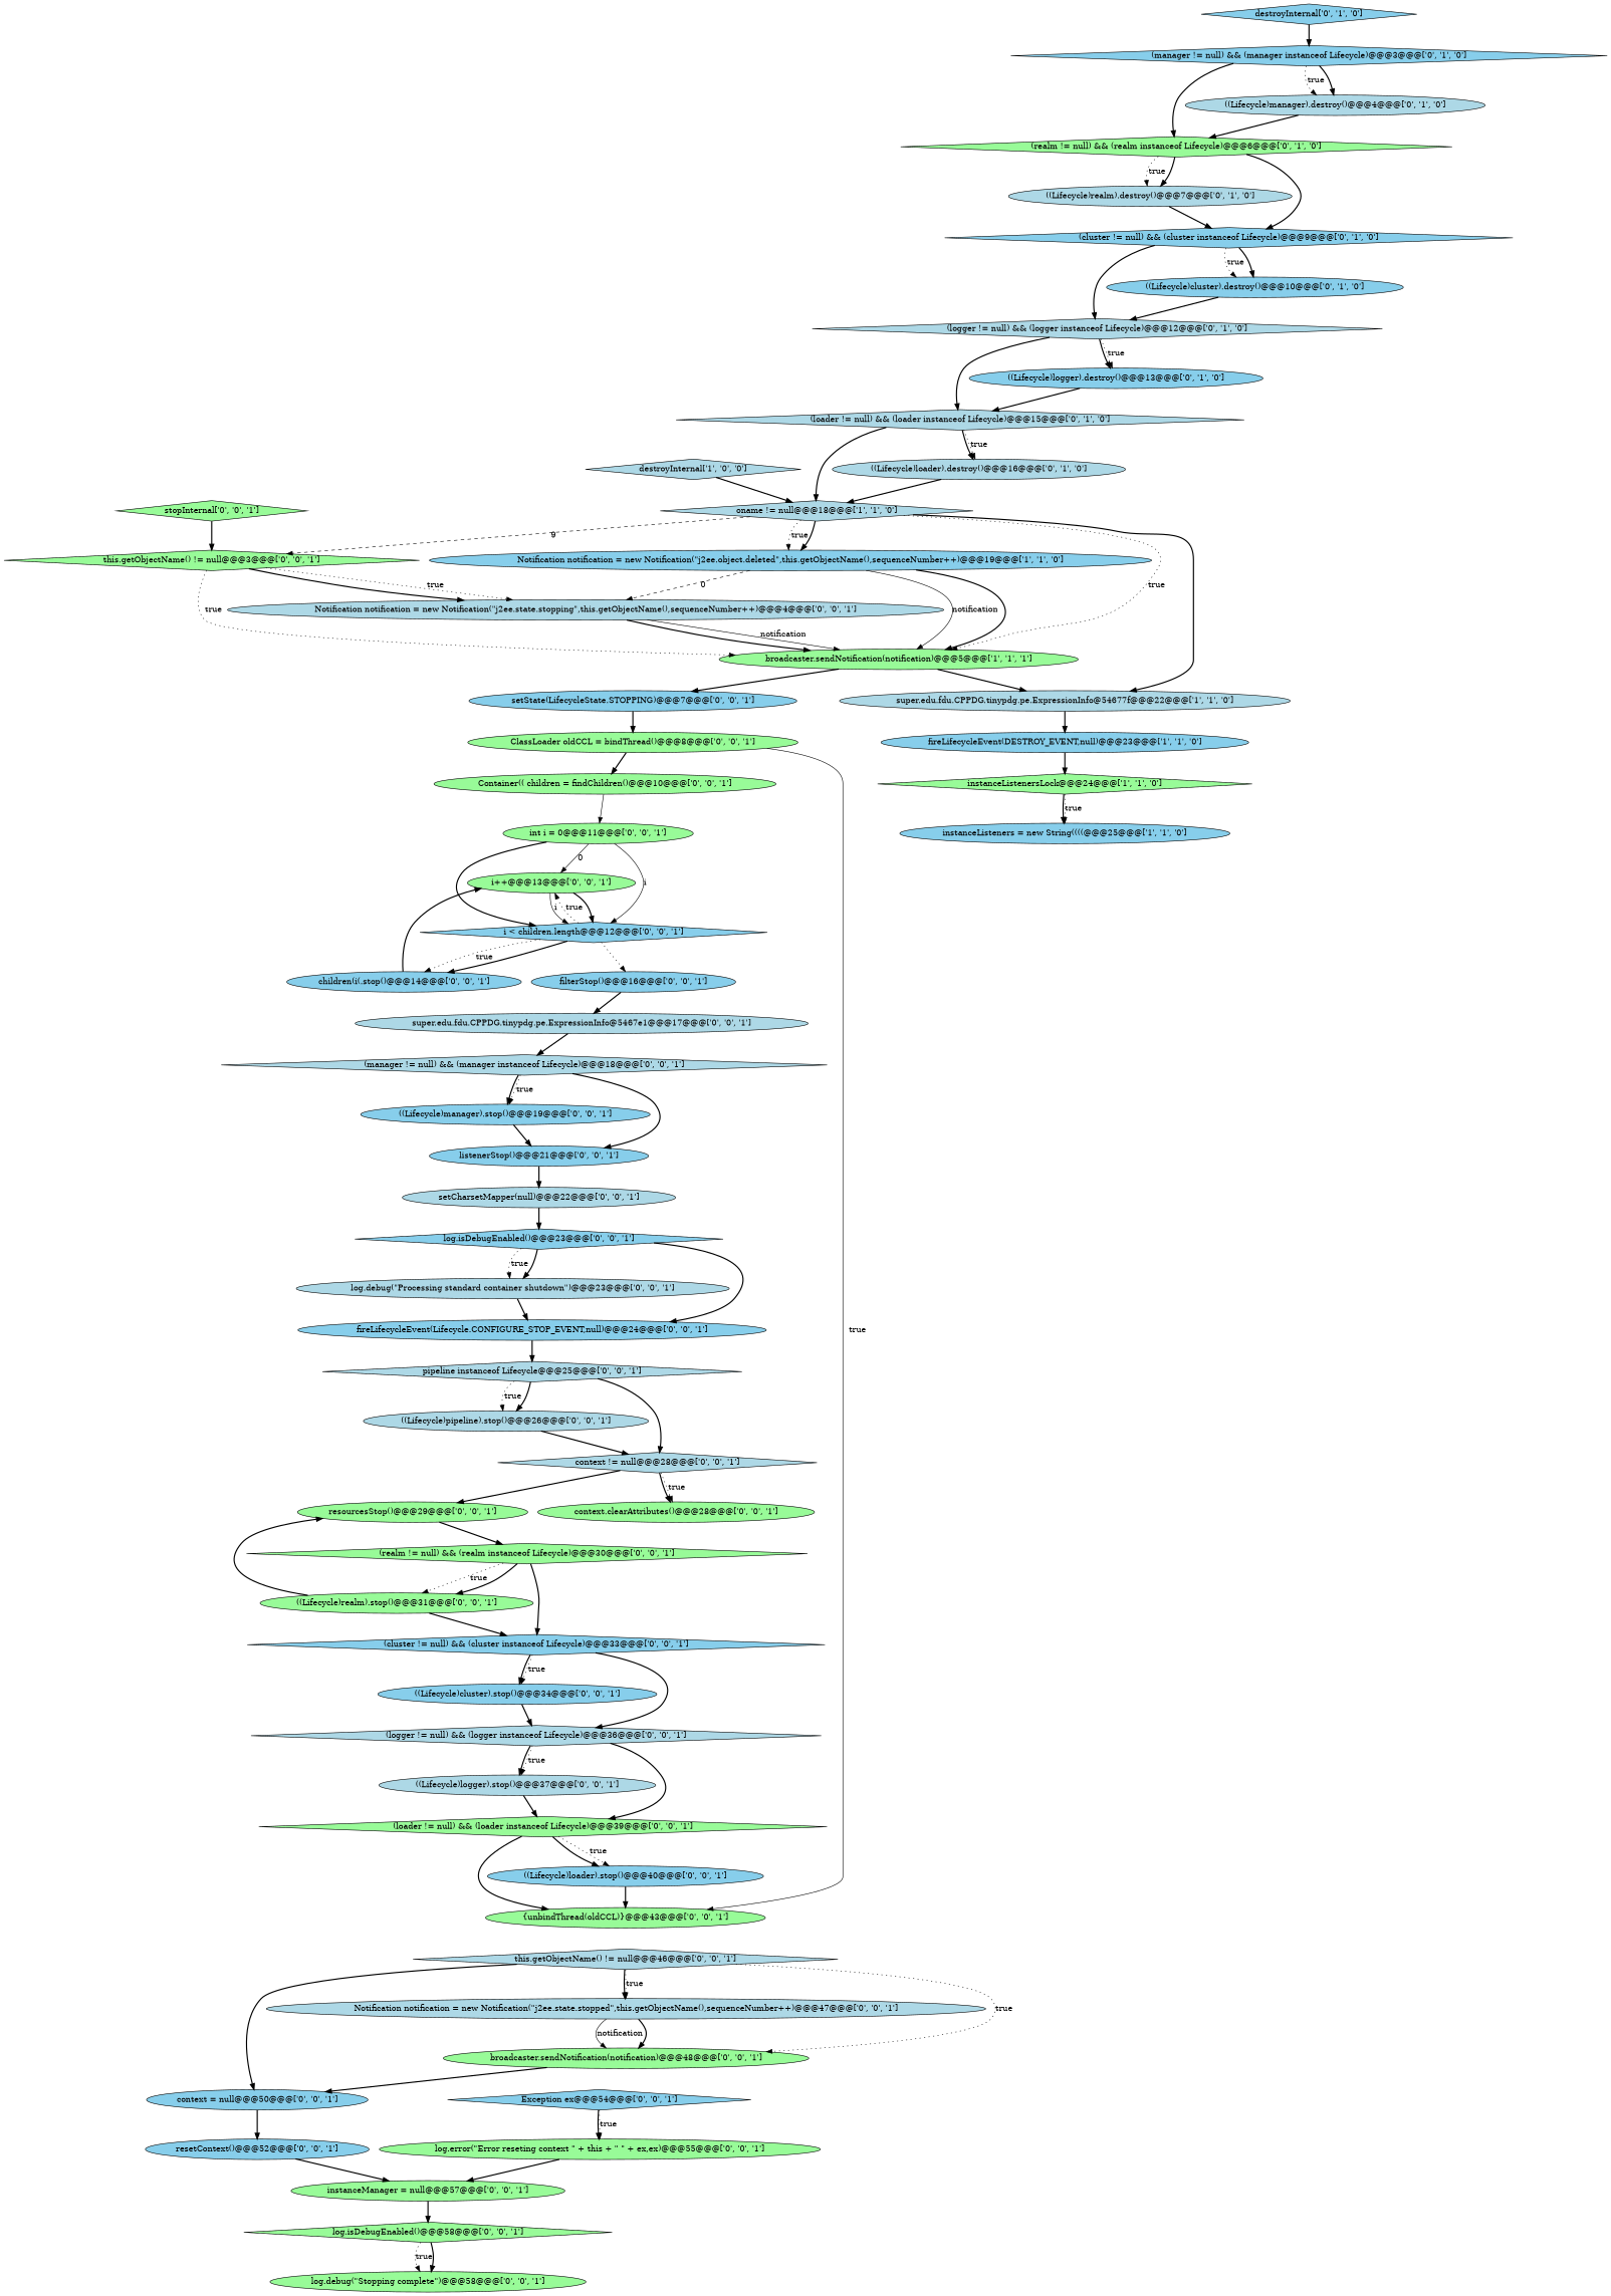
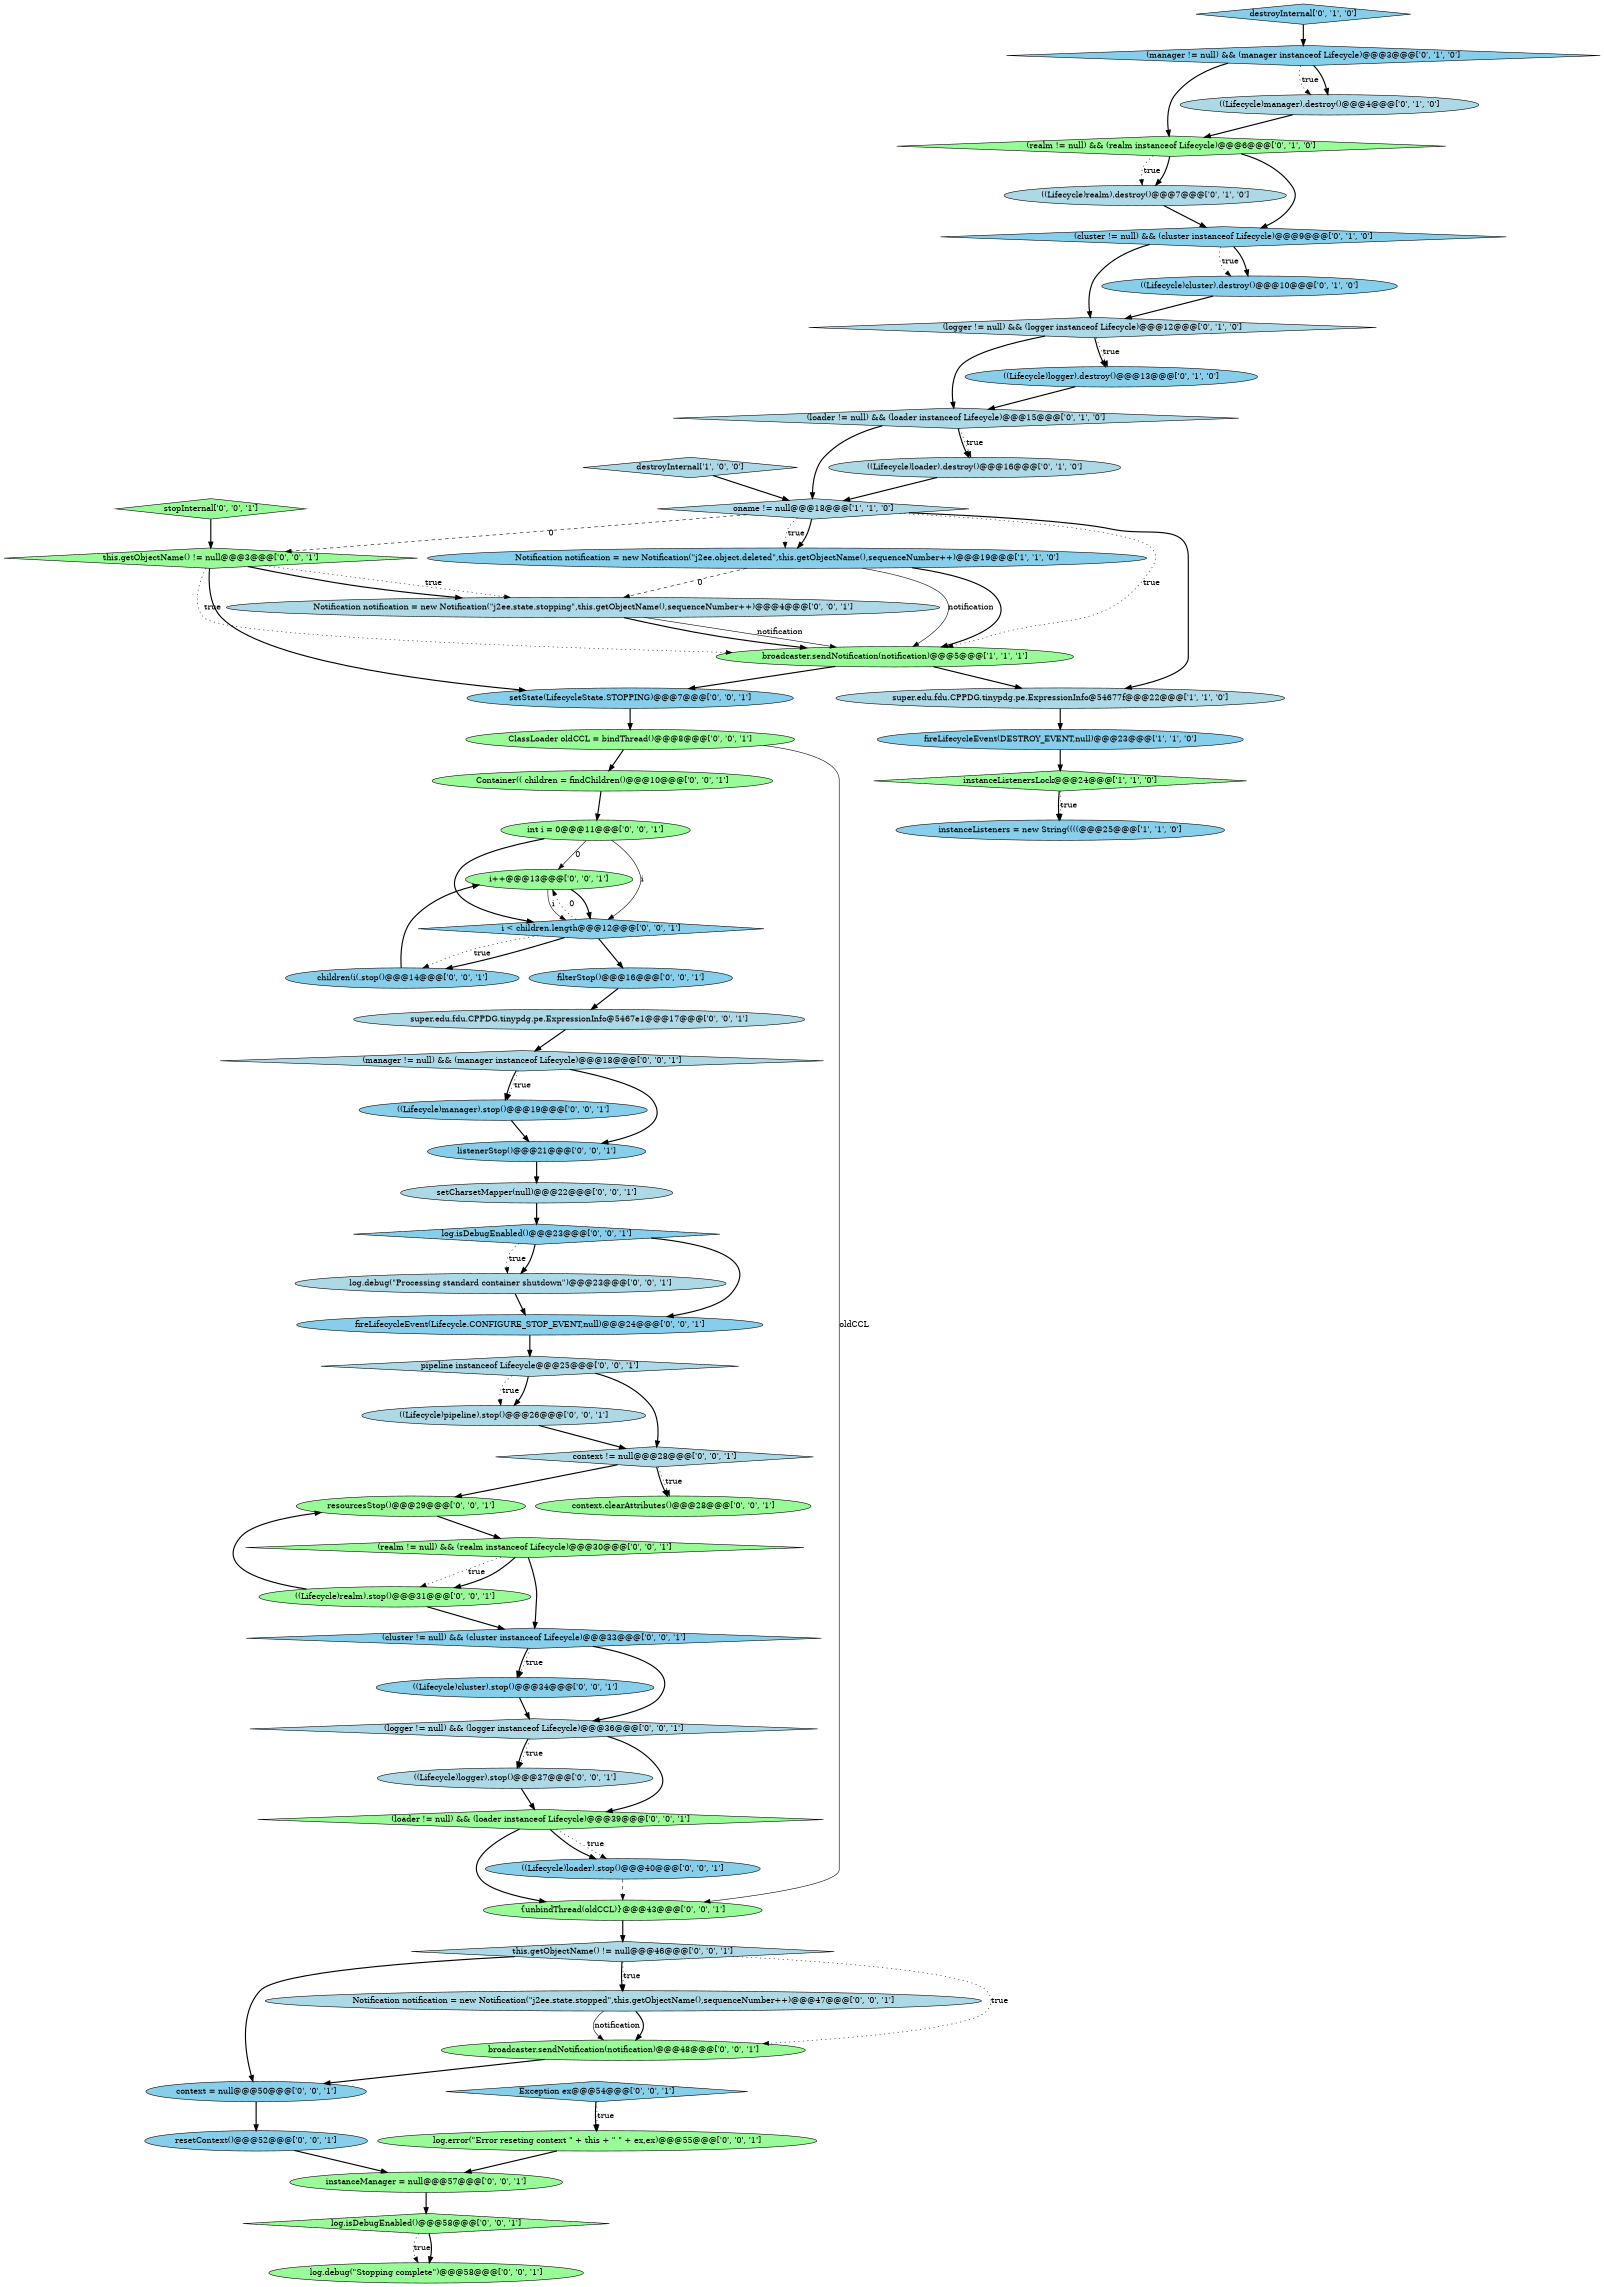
  digraph {
    node [fillcolor=skyblue shape=ellipse style=filled]
    edge [style=bold]
    n1 [label="Notification notification = new Notification(\"j2ee.object.deleted\",this.getObjectName(),sequenceNumber++)@@@19@@@['1', '1', '0']"]
    n2 [fillcolor=lightblue label="Notification notification = new Notification(\"j2ee.state.stopping\",this.getObjectName(),sequenceNumber++)@@@4@@@['0', '0', '1']"]
    n3 [fillcolor=palegreen label="broadcaster.sendNotification(notification)@@@5@@@['1', '1', '1']"]
    n4 [fillcolor=lightblue label="super.edu.fdu.CPPDG.tinypdg.pe.ExpressionInfo@54677f@@@22@@@['1', '1', '0']"]
    n5 [label="setState(LifecycleState.STOPPING)@@@7@@@['0', '0', '1']"]
    n6 [fillcolor=lightblue label="((Lifecycle)realm).destroy()@@@7@@@['0', '1', '0']"]
    n7 [label="(cluster != null) && (cluster instanceof Lifecycle)@@@9@@@['0', '1', '0']" shape=diamond]
    n8 [fillcolor=lightblue label="(logger != null) && (logger instanceof Lifecycle)@@@12@@@['0', '1', '0']" shape=diamond]
    n9 [label="((Lifecycle)cluster).destroy()@@@10@@@['0', '1', '0']"]
    n10 [label="context = null@@@50@@@['0', '0', '1']"]
    n11 [label="resetContext()@@@52@@@['0', '0', '1']"]
    n12 [fillcolor=palegreen label="instanceManager = null@@@57@@@['0', '0', '1']"]
    n13 [fillcolor=palegreen label="ClassLoader oldCCL = bindThread()@@@8@@@['0', '0', '1']"]
    n14 [fillcolor=palegreen label="{unbindThread(oldCCL)}@@@43@@@['0', '0', '1']"]
    n15 [fillcolor=palegreen label="Container(( children = findChildren()@@@10@@@['0', '0', '1']"]
    n16 [fillcolor=lightblue label="this.getObjectName() != null@@@46@@@['0', '0', '1']" shape=diamond]
    n17 [fillcolor=palegreen label="int i = 0@@@11@@@['0', '0', '1']"]
    n18 [label="(cluster != null) && (cluster instanceof Lifecycle)@@@33@@@['0', '0', '1']" shape=diamond]
    n19 [label="((Lifecycle)cluster).stop()@@@34@@@['0', '0', '1']"]
    n20 [fillcolor=lightblue label="(logger != null) && (logger instanceof Lifecycle)@@@36@@@['0', '0', '1']" shape=diamond]
    n21 [fillcolor=lightblue label="((Lifecycle)logger).stop()@@@37@@@['0', '0', '1']"]
    n22 [fillcolor=palegreen label="(loader != null) && (loader instanceof Lifecycle)@@@39@@@['0', '0', '1']" shape=diamond]
    n23 [fillcolor=palegreen label="(realm != null) && (realm instanceof Lifecycle)@@@30@@@['0', '0', '1']" shape=diamond]
    n24 [fillcolor=palegreen label="((Lifecycle)realm).stop()@@@31@@@['0', '0', '1']"]
    n25 [fillcolor=palegreen label="resourcesStop()@@@29@@@['0', '0', '1']"]
    n26 [label="fireLifecycleEvent(Lifecycle.CONFIGURE_STOP_EVENT,null)@@@24@@@['0', '0', '1']"]
    n27 [fillcolor=lightblue label="pipeline instanceof Lifecycle@@@25@@@['0', '0', '1']" shape=diamond]
    n28 [fillcolor=lightblue label="((Lifecycle)pipeline).stop()@@@26@@@['0', '0', '1']"]
    n29 [fillcolor=lightblue label="context != null@@@28@@@['0', '0', '1']" shape=diamond]
    n30 [fillcolor=palegreen label="stopInternal['0', '0', '1']" shape=diamond]
    n31 [fillcolor=palegreen label="this.getObjectName() != null@@@3@@@['0', '0', '1']" shape=diamond]
    n32 [fillcolor=lightblue label="destroyInternal['1', '0', '0']" shape=diamond]
    n33 [fillcolor=lightblue label="oname != null@@@18@@@['1', '1', '0']" shape=diamond]
    n34 [label="fireLifecycleEvent(DESTROY_EVENT,null)@@@23@@@['1', '1', '0']"]
    n35 [fillcolor=palegreen label="instanceListenersLock@@@24@@@['1', '1', '0']" shape=diamond]
    n36 [label="(manager != null) && (manager instanceof Lifecycle)@@@3@@@['0', '1', '0']" shape=diamond]
    n37 [fillcolor=palegreen label="(realm != null) && (realm instanceof Lifecycle)@@@6@@@['0', '1', '0']" shape=diamond]
    n38 [fillcolor=lightblue label="((Lifecycle)manager).destroy()@@@4@@@['0', '1', '0']"]
    n39 [fillcolor=lightblue label="setCharsetMapper(null)@@@22@@@['0', '0', '1']"]
    n40 [label="log.isDebugEnabled()@@@23@@@['0', '0', '1']" shape=diamond]
    n41 [fillcolor=lightblue label="log.debug(\"Processing standard container shutdown\")@@@23@@@['0', '0', '1']"]
    n42 [fillcolor=palegreen label="log.error(\"Error reseting context \" + this + \" \" + ex,ex)@@@55@@@['0', '0', '1']"]
    n43 [fillcolor=palegreen label="log.isDebugEnabled()@@@58@@@['0', '0', '1']" shape=diamond]
    n44 [fillcolor=palegreen label="log.debug(\"Stopping complete\")@@@58@@@['0', '0', '1']"]
    n45 [fillcolor=palegreen label="context.clearAttributes()@@@28@@@['0', '0', '1']"]
    n46 [fillcolor=lightblue label="(loader != null) && (loader instanceof Lifecycle)@@@15@@@['0', '1', '0']" shape=diamond]
    n47 [fillcolor=lightblue label="((Lifecycle)loader).destroy()@@@16@@@['0', '1', '0']"]
    n48 [fillcolor=palegreen label="broadcaster.sendNotification(notification)@@@48@@@['0', '0', '1']"]
    n49 [fillcolor=lightblue label="Notification notification = new Notification(\"j2ee.state.stopped\",this.getObjectName(),sequenceNumber++)@@@47@@@['0', '0', '1']"]
    n50 [label="Exception ex@@@54@@@['0', '0', '1']" shape=diamond]
    n51 [label="((Lifecycle)logger).destroy()@@@13@@@['0', '1', '0']"]
    n52 [fillcolor=lightblue label="(manager != null) && (manager instanceof Lifecycle)@@@18@@@['0', '0', '1']" shape=diamond]
    n53 [label="listenerStop()@@@21@@@['0', '0', '1']"]
    n54 [label="((Lifecycle)manager).stop()@@@19@@@['0', '0', '1']"]
    n55 [label="children(i(.stop()@@@14@@@['0', '0', '1']"]
    n56 [fillcolor=palegreen label="i++@@@13@@@['0', '0', '1']"]
    n57 [label="i < children.length@@@12@@@['0', '0', '1']" shape=diamond]
    n58 [label="instanceListeners = new String((((@@@25@@@['1', '1', '0']"]
    n59 [fillcolor=lightblue label="super.edu.fdu.CPPDG.tinypdg.pe.ExpressionInfo@5467e1@@@17@@@['0', '0', '1']"]
    n60 [label="((Lifecycle)loader).stop()@@@40@@@['0', '0', '1']"]
    n61 [label="filterStop()@@@16@@@['0', '0', '1']"]
    n62 [label="destroyInternal['0', '1', '0']" shape=diamond]
    n1 -> n2 [label=0 style=dashed]
    n1 -> n3 [label=notification style=solid]
    n1 -> n3
    n2 -> n3 [label=notification style=solid]
    n2 -> n3
    n3 -> n4
    n3 -> n5
    n4 -> n34
    n5 -> n13
    n6 -> n7
    n7 -> n8
    n7 -> n9
    n7 -> n9 [label=true style=dotted]
    n8 -> n46
    n8 -> n51 [label=true style=dotted]
    n8 -> n51
    n9 -> n8
    n10 -> n11
    n11 -> n12
    n12 -> n43
-   n13 -> n14 [label=true style=solid]
+   n13 -> n14 [label=oldCCL style=solid]
    n13 -> n15
-   n15 -> n17 [style=solid]
+   n14 -> n16
+   n15 -> n17
    n16 -> n10
    n16 -> n48 [label=true style=dotted]
    n16 -> n49
    n16 -> n49 [label=true style=dotted]
    n17 -> n56 [label=0 style=solid]
    n17 -> n57 [label=i style=solid]
    n17 -> n57
    n18 -> n19 [label=true style=dotted]
    n18 -> n19
    n18 -> n20
    n19 -> n20
    n20 -> n21 [label=true style=dotted]
    n20 -> n21
    n20 -> n22
    n21 -> n22
    n22 -> n14
    n22 -> n60 [label=true style=dotted]
    n22 -> n60
    n23 -> n18
    n23 -> n24 [label=true style=dotted]
    n23 -> n24
    n24 -> n18
    n24 -> n25
    n25 -> n23
    n26 -> n27
    n27 -> n28
    n27 -> n28 [label=true style=dotted]
    n27 -> n29
    n28 -> n29
    n29 -> n25
    n29 -> n45 [label=true style=dotted]
    n29 -> n45
    n30 -> n31
    n31 -> n2 [label=true style=dotted]
    n31 -> n2
    n31 -> n3 [label=true style=dotted]
+   n31 -> n5
    n32 -> n33
    n33 -> n1 [label=true style=dotted]
    n33 -> n1
    n33 -> n3 [label=true style=dotted]
    n33 -> n4
-   n33 -> n31 [label=9 style=dashed]
+   n33 -> n31 [label=0 style=dashed]
    n34 -> n35
    n35 -> n58
    n35 -> n58 [label=true style=dotted]
    n36 -> n37
    n36 -> n38
    n36 -> n38 [label=true style=dotted]
    n37 -> n6
    n37 -> n6 [label=true style=dotted]
    n37 -> n7
    n38 -> n37
    n39 -> n40
    n40 -> n26
    n40 -> n41
    n40 -> n41 [label=true style=dotted]
    n41 -> n26
    n42 -> n12
    n43 -> n44 [label=true style=dotted]
    n43 -> n44
    n46 -> n33
    n46 -> n47 [label=true style=dotted]
    n46 -> n47
    n47 -> n33
    n48 -> n10
    n49 -> n48
    n49 -> n48 [label=notification style=solid]
    n50 -> n42 [label=true style=dotted]
    n50 -> n42
    n51 -> n46
    n52 -> n53
    n52 -> n54 [label=true style=dotted]
    n52 -> n54
    n53 -> n39
    n54 -> n53
    n55 -> n56
    n56 -> n57
    n56 -> n57 [label=i style=solid]
    n57 -> n55
    n57 -> n55 [label=true style=dotted]
-   n57 -> n56 [label=true style=dotted]
-   n57 -> n61 [style=dotted]
+   n57 -> n56 [label=0 style=dotted]
+   n57 -> n61
    n59 -> n52
-   n60 -> n14
+   n60 -> n14 [style=dashed]
    n61 -> n59
    n62 -> n36
  }
